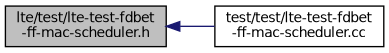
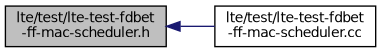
  digraph {
    rankdir=LR
    node [color=black fontname=Helvetica fontsize=10 shape=record style=filled]
    n1 [fillcolor=grey75 fontcolor=black height=0.2 label="lte/test/lte-test-fdbet\l-ff-mac-scheduler.h" width=0.4]
-   n2 [fillcolor=white height=0.2 label="test/test/lte-test-fdbet\l-ff-mac-scheduler.cc" width=0.4]
+   n2 [fillcolor=white height=0.2 label="lte/test/lte-test-fdbet\l-ff-mac-scheduler.cc" width=0.4]
    n1 -> n2 [color=midnightblue dir=back fontname=Helvetica fontsize=10 labelfontname=Helvetica labelfontsize=10 style=solid]
  }
